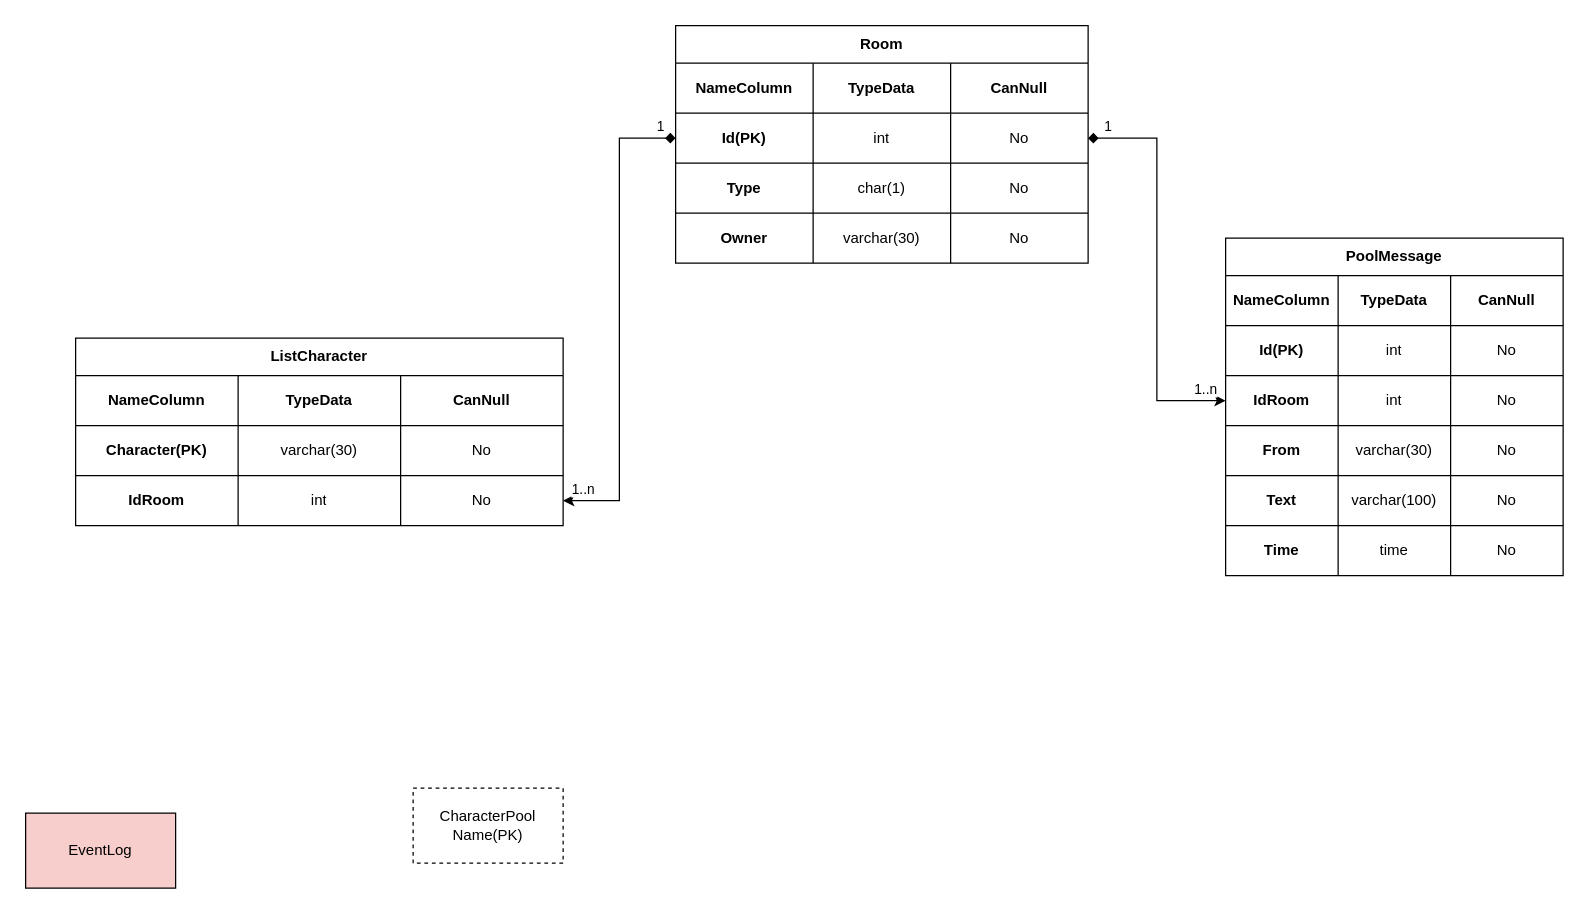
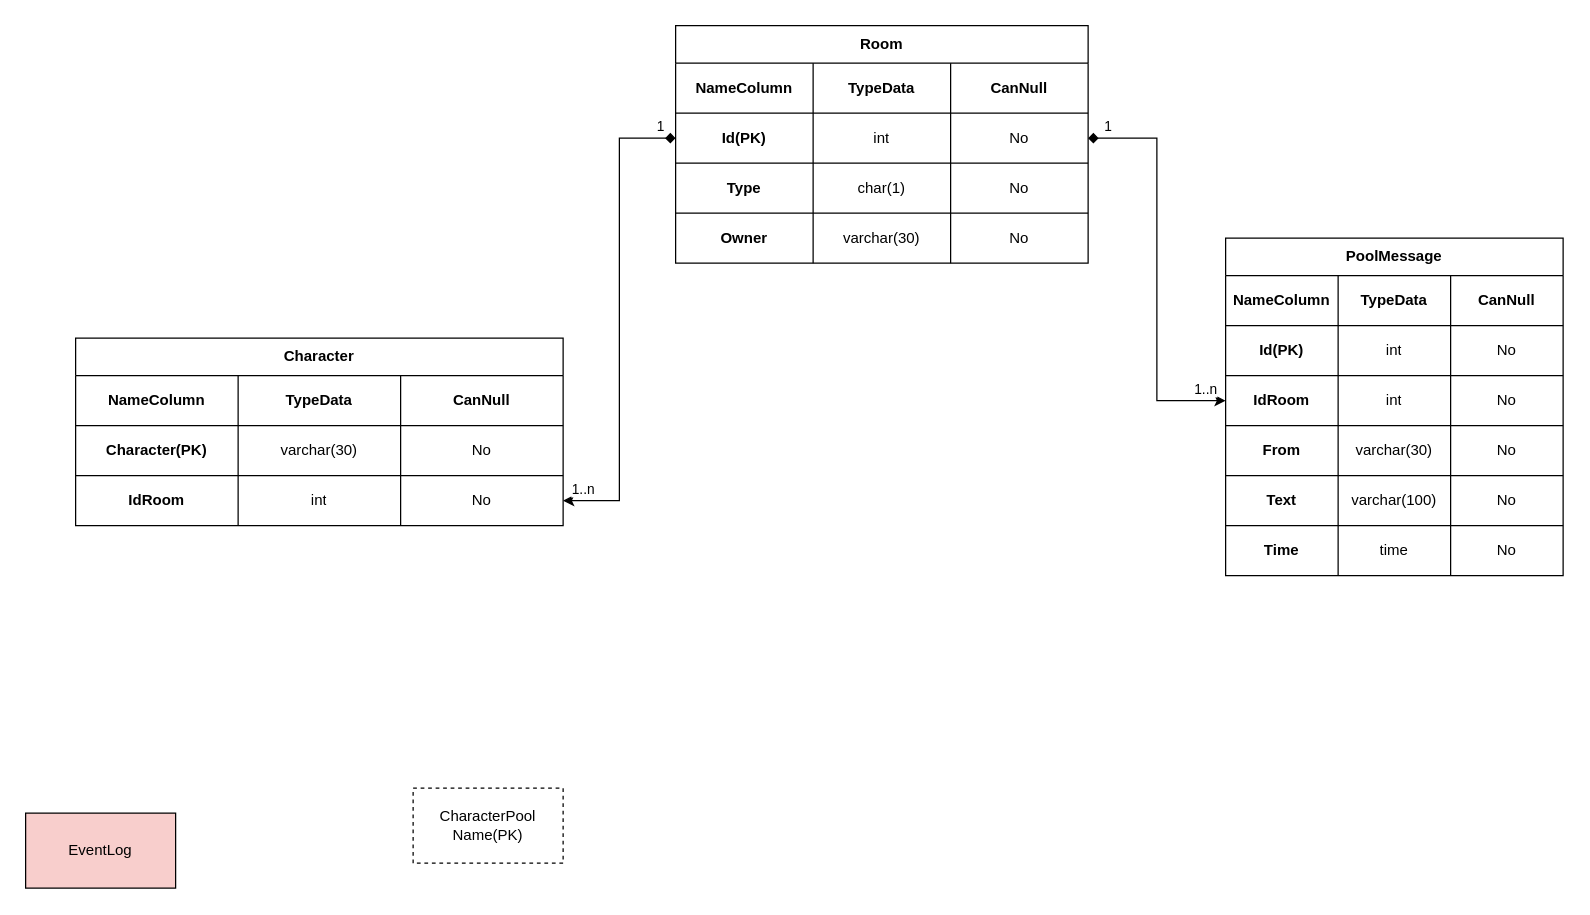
  <mxCell id="0" />
  <mxCell id="1" parent="0" />
  <mxCell id="2" value="Room" style="shape=table;html=1;whiteSpace=wrap;startSize=30;container=1;collapsible=0;childLayout=tableLayout;fontStyle=1;align=center;" parent="1" vertex="1"><mxGeometry x="540" y="20" width="330" height="190" as="geometry" /></mxCell>
  <mxCell id="3" style="shape=partialRectangle;html=1;whiteSpace=wrap;collapsible=0;dropTarget=0;pointerEvents=0;fillColor=none;top=0;left=0;bottom=0;right=0;points=[[0,0.5],[1,0.5]];portConstraint=eastwest;" parent="2" vertex="1"><mxGeometry y="30" width="330" height="40" as="geometry" /></mxCell>
  <mxCell id="4" value="&lt;b&gt;NameColumn&lt;/b&gt;" style="shape=partialRectangle;html=1;whiteSpace=wrap;connectable=0;fillColor=none;top=0;left=0;bottom=0;right=0;overflow=hidden;" parent="3" vertex="1"><mxGeometry width="110" height="40" as="geometry" /></mxCell>
  <mxCell id="5" value="&lt;b&gt;TypeData&lt;/b&gt;" style="shape=partialRectangle;html=1;whiteSpace=wrap;connectable=0;fillColor=none;top=0;left=0;bottom=0;right=0;overflow=hidden;" parent="3" vertex="1"><mxGeometry x="110" width="110" height="40" as="geometry" /></mxCell>
  <mxCell id="6" value="&lt;b&gt;CanNull&lt;/b&gt;" style="shape=partialRectangle;html=1;whiteSpace=wrap;connectable=0;fillColor=none;top=0;left=0;bottom=0;right=0;overflow=hidden;" parent="3" vertex="1"><mxGeometry x="220" width="110" height="40" as="geometry" /></mxCell>
  <mxCell id="7" value="" style="shape=partialRectangle;html=1;whiteSpace=wrap;collapsible=0;dropTarget=0;pointerEvents=0;fillColor=none;top=0;left=0;bottom=0;right=0;points=[[0,0.5],[1,0.5]];portConstraint=eastwest;" parent="2" vertex="1"><mxGeometry y="70" width="330" height="40" as="geometry" /></mxCell>
  <mxCell id="8" value="&lt;b&gt;Id(PK)&lt;/b&gt;" style="shape=partialRectangle;html=1;whiteSpace=wrap;connectable=0;fillColor=none;top=0;left=0;bottom=0;right=0;overflow=hidden;" parent="7" vertex="1"><mxGeometry width="110" height="40" as="geometry" /></mxCell>
  <mxCell id="9" value="int" style="shape=partialRectangle;html=1;whiteSpace=wrap;connectable=0;fillColor=none;top=0;left=0;bottom=0;right=0;overflow=hidden;" parent="7" vertex="1"><mxGeometry x="110" width="110" height="40" as="geometry" /></mxCell>
  <mxCell id="10" value="No" style="shape=partialRectangle;html=1;whiteSpace=wrap;connectable=0;fillColor=none;top=0;left=0;bottom=0;right=0;overflow=hidden;" parent="7" vertex="1"><mxGeometry x="220" width="110" height="40" as="geometry" /></mxCell>
  <mxCell id="11" value="" style="shape=partialRectangle;html=1;whiteSpace=wrap;collapsible=0;dropTarget=0;pointerEvents=0;fillColor=none;top=0;left=0;bottom=0;right=0;points=[[0,0.5],[1,0.5]];portConstraint=eastwest;" parent="2" vertex="1"><mxGeometry y="110" width="330" height="40" as="geometry" /></mxCell>
  <mxCell id="12" value="&lt;b&gt;Type&lt;/b&gt;" style="shape=partialRectangle;html=1;whiteSpace=wrap;connectable=0;fillColor=none;top=0;left=0;bottom=0;right=0;overflow=hidden;" parent="11" vertex="1"><mxGeometry width="110" height="40" as="geometry" /></mxCell>
  <mxCell id="13" value="char(1)" style="shape=partialRectangle;html=1;whiteSpace=wrap;connectable=0;fillColor=none;top=0;left=0;bottom=0;right=0;overflow=hidden;" parent="11" vertex="1"><mxGeometry x="110" width="110" height="40" as="geometry" /></mxCell>
  <mxCell id="14" value="No" style="shape=partialRectangle;html=1;whiteSpace=wrap;connectable=0;fillColor=none;top=0;left=0;bottom=0;right=0;overflow=hidden;" parent="11" vertex="1"><mxGeometry x="220" width="110" height="40" as="geometry" /></mxCell>
  <mxCell id="15" style="shape=partialRectangle;html=1;whiteSpace=wrap;collapsible=0;dropTarget=0;pointerEvents=0;fillColor=none;top=0;left=0;bottom=0;right=0;points=[[0,0.5],[1,0.5]];portConstraint=eastwest;" parent="2" vertex="1"><mxGeometry y="150" width="330" height="40" as="geometry" /></mxCell>
  <mxCell id="16" value="&lt;b&gt;Owner&lt;/b&gt;" style="shape=partialRectangle;html=1;whiteSpace=wrap;connectable=0;fillColor=none;top=0;left=0;bottom=0;right=0;overflow=hidden;" parent="15" vertex="1"><mxGeometry width="110" height="40" as="geometry" /></mxCell>
  <mxCell id="17" value="varchar(30)" style="shape=partialRectangle;html=1;whiteSpace=wrap;connectable=0;fillColor=none;top=0;left=0;bottom=0;right=0;overflow=hidden;" parent="15" vertex="1"><mxGeometry x="110" width="110" height="40" as="geometry" /></mxCell>
  <mxCell id="18" value="No" style="shape=partialRectangle;html=1;whiteSpace=wrap;connectable=0;fillColor=none;top=0;left=0;bottom=0;right=0;overflow=hidden;" parent="15" vertex="1"><mxGeometry x="220" width="110" height="40" as="geometry" /></mxCell>
  <mxCell id="19" value="PoolMessage" style="shape=table;html=1;whiteSpace=wrap;startSize=30;container=1;collapsible=0;childLayout=tableLayout;fontStyle=1;align=center;" parent="1" vertex="1"><mxGeometry x="980" y="190" width="270" height="270" as="geometry" /></mxCell>
  <mxCell id="20" style="shape=partialRectangle;html=1;whiteSpace=wrap;collapsible=0;dropTarget=0;pointerEvents=0;fillColor=none;top=0;left=0;bottom=0;right=0;points=[[0,0.5],[1,0.5]];portConstraint=eastwest;" parent="19" vertex="1"><mxGeometry y="30" width="270" height="40" as="geometry" /></mxCell>
  <mxCell id="21" value="&lt;b&gt;NameColumn&lt;/b&gt;" style="shape=partialRectangle;html=1;whiteSpace=wrap;connectable=0;fillColor=none;top=0;left=0;bottom=0;right=0;overflow=hidden;" parent="20" vertex="1"><mxGeometry width="90" height="40" as="geometry" /></mxCell>
  <mxCell id="22" value="&lt;b&gt;TypeData&lt;/b&gt;" style="shape=partialRectangle;html=1;whiteSpace=wrap;connectable=0;fillColor=none;top=0;left=0;bottom=0;right=0;overflow=hidden;" parent="20" vertex="1"><mxGeometry x="90" width="90" height="40" as="geometry" /></mxCell>
  <mxCell id="23" value="&lt;b&gt;CanNull&lt;/b&gt;" style="shape=partialRectangle;html=1;whiteSpace=wrap;connectable=0;fillColor=none;top=0;left=0;bottom=0;right=0;overflow=hidden;" parent="20" vertex="1"><mxGeometry x="180" width="90" height="40" as="geometry" /></mxCell>
  <mxCell id="24" value="" style="shape=partialRectangle;html=1;whiteSpace=wrap;collapsible=0;dropTarget=0;pointerEvents=0;fillColor=none;top=0;left=0;bottom=0;right=0;points=[[0,0.5],[1,0.5]];portConstraint=eastwest;" parent="19" vertex="1"><mxGeometry y="70" width="270" height="40" as="geometry" /></mxCell>
  <mxCell id="25" value="&lt;b&gt;Id(PK)&lt;/b&gt;" style="shape=partialRectangle;html=1;whiteSpace=wrap;connectable=0;fillColor=none;top=0;left=0;bottom=0;right=0;overflow=hidden;" parent="24" vertex="1"><mxGeometry width="90" height="40" as="geometry" /></mxCell>
  <mxCell id="26" value="int" style="shape=partialRectangle;html=1;whiteSpace=wrap;connectable=0;fillColor=none;top=0;left=0;bottom=0;right=0;overflow=hidden;" parent="24" vertex="1"><mxGeometry x="90" width="90" height="40" as="geometry" /></mxCell>
  <mxCell id="27" value="No" style="shape=partialRectangle;html=1;whiteSpace=wrap;connectable=0;fillColor=none;top=0;left=0;bottom=0;right=0;overflow=hidden;" parent="24" vertex="1"><mxGeometry x="180" width="90" height="40" as="geometry" /></mxCell>
  <mxCell id="28" value="" style="shape=partialRectangle;html=1;whiteSpace=wrap;collapsible=0;dropTarget=0;pointerEvents=0;fillColor=none;top=0;left=0;bottom=0;right=0;points=[[0,0.5],[1,0.5]];portConstraint=eastwest;" parent="19" vertex="1"><mxGeometry y="110" width="270" height="40" as="geometry" /></mxCell>
  <mxCell id="29" value="&lt;b&gt;IdRoom&lt;/b&gt;" style="shape=partialRectangle;html=1;whiteSpace=wrap;connectable=0;fillColor=none;top=0;left=0;bottom=0;right=0;overflow=hidden;" parent="28" vertex="1"><mxGeometry width="90" height="40" as="geometry" /></mxCell>
  <mxCell id="30" value="int" style="shape=partialRectangle;html=1;whiteSpace=wrap;connectable=0;fillColor=none;top=0;left=0;bottom=0;right=0;overflow=hidden;" parent="28" vertex="1"><mxGeometry x="90" width="90" height="40" as="geometry" /></mxCell>
  <mxCell id="31" value="No" style="shape=partialRectangle;html=1;whiteSpace=wrap;connectable=0;fillColor=none;top=0;left=0;bottom=0;right=0;overflow=hidden;" parent="28" vertex="1"><mxGeometry x="180" width="90" height="40" as="geometry" /></mxCell>
  <mxCell id="32" value="" style="shape=partialRectangle;html=1;whiteSpace=wrap;collapsible=0;dropTarget=0;pointerEvents=0;fillColor=none;top=0;left=0;bottom=0;right=0;points=[[0,0.5],[1,0.5]];portConstraint=eastwest;" parent="19" vertex="1"><mxGeometry y="150" width="270" height="40" as="geometry" /></mxCell>
  <mxCell id="33" value="&lt;b&gt;From&lt;/b&gt;" style="shape=partialRectangle;html=1;whiteSpace=wrap;connectable=0;fillColor=none;top=0;left=0;bottom=0;right=0;overflow=hidden;" parent="32" vertex="1"><mxGeometry width="90" height="40" as="geometry" /></mxCell>
  <mxCell id="34" value="varchar(30)" style="shape=partialRectangle;html=1;whiteSpace=wrap;connectable=0;fillColor=none;top=0;left=0;bottom=0;right=0;overflow=hidden;" parent="32" vertex="1"><mxGeometry x="90" width="90" height="40" as="geometry" /></mxCell>
  <mxCell id="35" value="No" style="shape=partialRectangle;html=1;whiteSpace=wrap;connectable=0;fillColor=none;top=0;left=0;bottom=0;right=0;overflow=hidden;" parent="32" vertex="1"><mxGeometry x="180" width="90" height="40" as="geometry" /></mxCell>
  <mxCell id="36" style="shape=partialRectangle;html=1;whiteSpace=wrap;collapsible=0;dropTarget=0;pointerEvents=0;fillColor=none;top=0;left=0;bottom=0;right=0;points=[[0,0.5],[1,0.5]];portConstraint=eastwest;" parent="19" vertex="1"><mxGeometry y="190" width="270" height="40" as="geometry" /></mxCell>
  <mxCell id="37" value="&lt;b&gt;Text&lt;/b&gt;" style="shape=partialRectangle;html=1;whiteSpace=wrap;connectable=0;fillColor=none;top=0;left=0;bottom=0;right=0;overflow=hidden;" parent="36" vertex="1"><mxGeometry width="90" height="40" as="geometry" /></mxCell>
  <mxCell id="38" value="varchar(100)" style="shape=partialRectangle;html=1;whiteSpace=wrap;connectable=0;fillColor=none;top=0;left=0;bottom=0;right=0;overflow=hidden;" parent="36" vertex="1"><mxGeometry x="90" width="90" height="40" as="geometry" /></mxCell>
  <mxCell id="39" value="No" style="shape=partialRectangle;html=1;whiteSpace=wrap;connectable=0;fillColor=none;top=0;left=0;bottom=0;right=0;overflow=hidden;" parent="36" vertex="1"><mxGeometry x="180" width="90" height="40" as="geometry" /></mxCell>
  <mxCell id="40" style="shape=partialRectangle;html=1;whiteSpace=wrap;collapsible=0;dropTarget=0;pointerEvents=0;fillColor=none;top=0;left=0;bottom=0;right=0;points=[[0,0.5],[1,0.5]];portConstraint=eastwest;" parent="19" vertex="1"><mxGeometry y="230" width="270" height="40" as="geometry" /></mxCell>
  <mxCell id="41" value="&lt;b&gt;Time&lt;/b&gt;" style="shape=partialRectangle;html=1;whiteSpace=wrap;connectable=0;fillColor=none;top=0;left=0;bottom=0;right=0;overflow=hidden;" parent="40" vertex="1"><mxGeometry width="90" height="40" as="geometry" /></mxCell>
  <mxCell id="42" value="time" style="shape=partialRectangle;html=1;whiteSpace=wrap;connectable=0;fillColor=none;top=0;left=0;bottom=0;right=0;overflow=hidden;" parent="40" vertex="1"><mxGeometry x="90" width="90" height="40" as="geometry" /></mxCell>
  <mxCell id="43" value="No" style="shape=partialRectangle;html=1;whiteSpace=wrap;connectable=0;fillColor=none;top=0;left=0;bottom=0;right=0;overflow=hidden;" parent="40" vertex="1"><mxGeometry x="180" width="90" height="40" as="geometry" /></mxCell>
- <mxCell id="44" value="ListCharacter" style="shape=table;html=1;whiteSpace=wrap;startSize=30;container=1;collapsible=0;childLayout=tableLayout;fontStyle=1;align=center;" parent="1" vertex="1"><mxGeometry x="60" y="270" width="390" height="150" as="geometry" /></mxCell>
+ <mxCell id="44" value="Character" style="shape=table;html=1;whiteSpace=wrap;startSize=30;container=1;collapsible=0;childLayout=tableLayout;fontStyle=1;align=center;" parent="1" vertex="1"><mxGeometry x="60" y="270" width="390" height="150" as="geometry" /></mxCell>
  <mxCell id="45" style="shape=partialRectangle;html=1;whiteSpace=wrap;collapsible=0;dropTarget=0;pointerEvents=0;fillColor=none;top=0;left=0;bottom=0;right=0;points=[[0,0.5],[1,0.5]];portConstraint=eastwest;" parent="44" vertex="1"><mxGeometry y="30" width="390" height="40" as="geometry" /></mxCell>
  <mxCell id="46" value="&lt;b&gt;NameColumn&lt;/b&gt;" style="shape=partialRectangle;html=1;whiteSpace=wrap;connectable=0;fillColor=none;top=0;left=0;bottom=0;right=0;overflow=hidden;" parent="45" vertex="1"><mxGeometry width="130" height="40" as="geometry" /></mxCell>
  <mxCell id="47" value="&lt;b&gt;TypeData&lt;/b&gt;" style="shape=partialRectangle;html=1;whiteSpace=wrap;connectable=0;fillColor=none;top=0;left=0;bottom=0;right=0;overflow=hidden;" parent="45" vertex="1"><mxGeometry x="130" width="130" height="40" as="geometry" /></mxCell>
  <mxCell id="48" value="&lt;b&gt;CanNull&lt;/b&gt;" style="shape=partialRectangle;html=1;whiteSpace=wrap;connectable=0;fillColor=none;top=0;left=0;bottom=0;right=0;overflow=hidden;" parent="45" vertex="1"><mxGeometry x="260" width="130" height="40" as="geometry" /></mxCell>
  <mxCell id="49" value="" style="shape=partialRectangle;html=1;whiteSpace=wrap;collapsible=0;dropTarget=0;pointerEvents=0;fillColor=none;top=0;left=0;bottom=0;right=0;points=[[0,0.5],[1,0.5]];portConstraint=eastwest;" parent="44" vertex="1"><mxGeometry y="70" width="390" height="40" as="geometry" /></mxCell>
  <mxCell id="50" value="&lt;b&gt;Character(PK)&lt;/b&gt;" style="shape=partialRectangle;html=1;whiteSpace=wrap;connectable=0;fillColor=none;top=0;left=0;bottom=0;right=0;overflow=hidden;" parent="49" vertex="1"><mxGeometry width="130" height="40" as="geometry" /></mxCell>
  <mxCell id="51" value="varchar(30)" style="shape=partialRectangle;html=1;whiteSpace=wrap;connectable=0;fillColor=none;top=0;left=0;bottom=0;right=0;overflow=hidden;" parent="49" vertex="1"><mxGeometry x="130" width="130" height="40" as="geometry" /></mxCell>
  <mxCell id="52" value="No" style="shape=partialRectangle;html=1;whiteSpace=wrap;connectable=0;fillColor=none;top=0;left=0;bottom=0;right=0;overflow=hidden;" parent="49" vertex="1"><mxGeometry x="260" width="130" height="40" as="geometry" /></mxCell>
  <mxCell id="53" value="" style="shape=partialRectangle;html=1;whiteSpace=wrap;collapsible=0;dropTarget=0;pointerEvents=0;fillColor=none;top=0;left=0;bottom=0;right=0;points=[[0,0.5],[1,0.5]];portConstraint=eastwest;" parent="44" vertex="1"><mxGeometry y="110" width="390" height="40" as="geometry" /></mxCell>
  <mxCell id="54" value="&lt;b&gt;IdRoom&lt;/b&gt;" style="shape=partialRectangle;html=1;whiteSpace=wrap;connectable=0;fillColor=none;top=0;left=0;bottom=0;right=0;overflow=hidden;" parent="53" vertex="1"><mxGeometry width="130" height="40" as="geometry" /></mxCell>
  <mxCell id="55" value="int" style="shape=partialRectangle;html=1;whiteSpace=wrap;connectable=0;fillColor=none;top=0;left=0;bottom=0;right=0;overflow=hidden;" parent="53" vertex="1"><mxGeometry x="130" width="130" height="40" as="geometry" /></mxCell>
  <mxCell id="56" value="No" style="shape=partialRectangle;html=1;whiteSpace=wrap;connectable=0;fillColor=none;top=0;left=0;bottom=0;right=0;overflow=hidden;" parent="53" vertex="1"><mxGeometry x="260" width="130" height="40" as="geometry" /></mxCell>
  <mxCell id="57" style="edgeStyle=orthogonalEdgeStyle;rounded=0;orthogonalLoop=1;jettySize=auto;html=1;exitX=0;exitY=0.5;exitDx=0;exitDy=0;entryX=1;entryY=0.5;entryDx=0;entryDy=0;startArrow=diamond;startFill=1;" parent="1" source="7" target="53" edge="1"><mxGeometry relative="1" as="geometry" /></mxCell>
  <mxCell id="58" value="1..n" style="edgeLabel;html=1;align=center;verticalAlign=middle;resizable=0;points=[];" parent="57" vertex="1" connectable="0"><mxGeometry x="0.459" relative="1" as="geometry"><mxPoint x="-30" y="48" as="offset" /></mxGeometry></mxCell>
  <mxCell id="59" value="1" style="edgeLabel;html=1;align=center;verticalAlign=middle;resizable=0;points=[];" parent="57" vertex="1" connectable="0"><mxGeometry x="-0.93" y="-1" relative="1" as="geometry"><mxPoint y="-9" as="offset" /></mxGeometry></mxCell>
  <mxCell id="60" style="edgeStyle=orthogonalEdgeStyle;rounded=0;orthogonalLoop=1;jettySize=auto;html=1;exitX=1;exitY=0.5;exitDx=0;exitDy=0;entryX=0;entryY=0.5;entryDx=0;entryDy=0;startArrow=diamond;startFill=1;" parent="1" source="7" target="28" edge="1"><mxGeometry relative="1" as="geometry" /></mxCell>
  <mxCell id="61" value="1" style="edgeLabel;html=1;align=center;verticalAlign=middle;resizable=0;points=[];" parent="60" vertex="1" connectable="0"><mxGeometry x="-0.909" y="1" relative="1" as="geometry"><mxPoint y="-9" as="offset" /></mxGeometry></mxCell>
  <mxCell id="62" value="1..n" style="edgeLabel;html=1;align=center;verticalAlign=middle;resizable=0;points=[];" parent="60" vertex="1" connectable="0"><mxGeometry x="0.891" y="-2" relative="1" as="geometry"><mxPoint y="-12" as="offset" /></mxGeometry></mxCell>
  <mxCell id="63" value="EventLog" style="rounded=0;whiteSpace=wrap;html=1;fillColor=#f8cecc;" parent="1" vertex="1"><mxGeometry x="20" y="650" width="120" height="60" as="geometry" /></mxCell>
  <mxCell id="64" value="CharacterPool&lt;br&gt;Name(PK)" style="rounded=0;whiteSpace=wrap;html=1;dashed=1;" parent="1" vertex="1"><mxGeometry x="330" y="630" width="120" height="60" as="geometry" /></mxCell>
